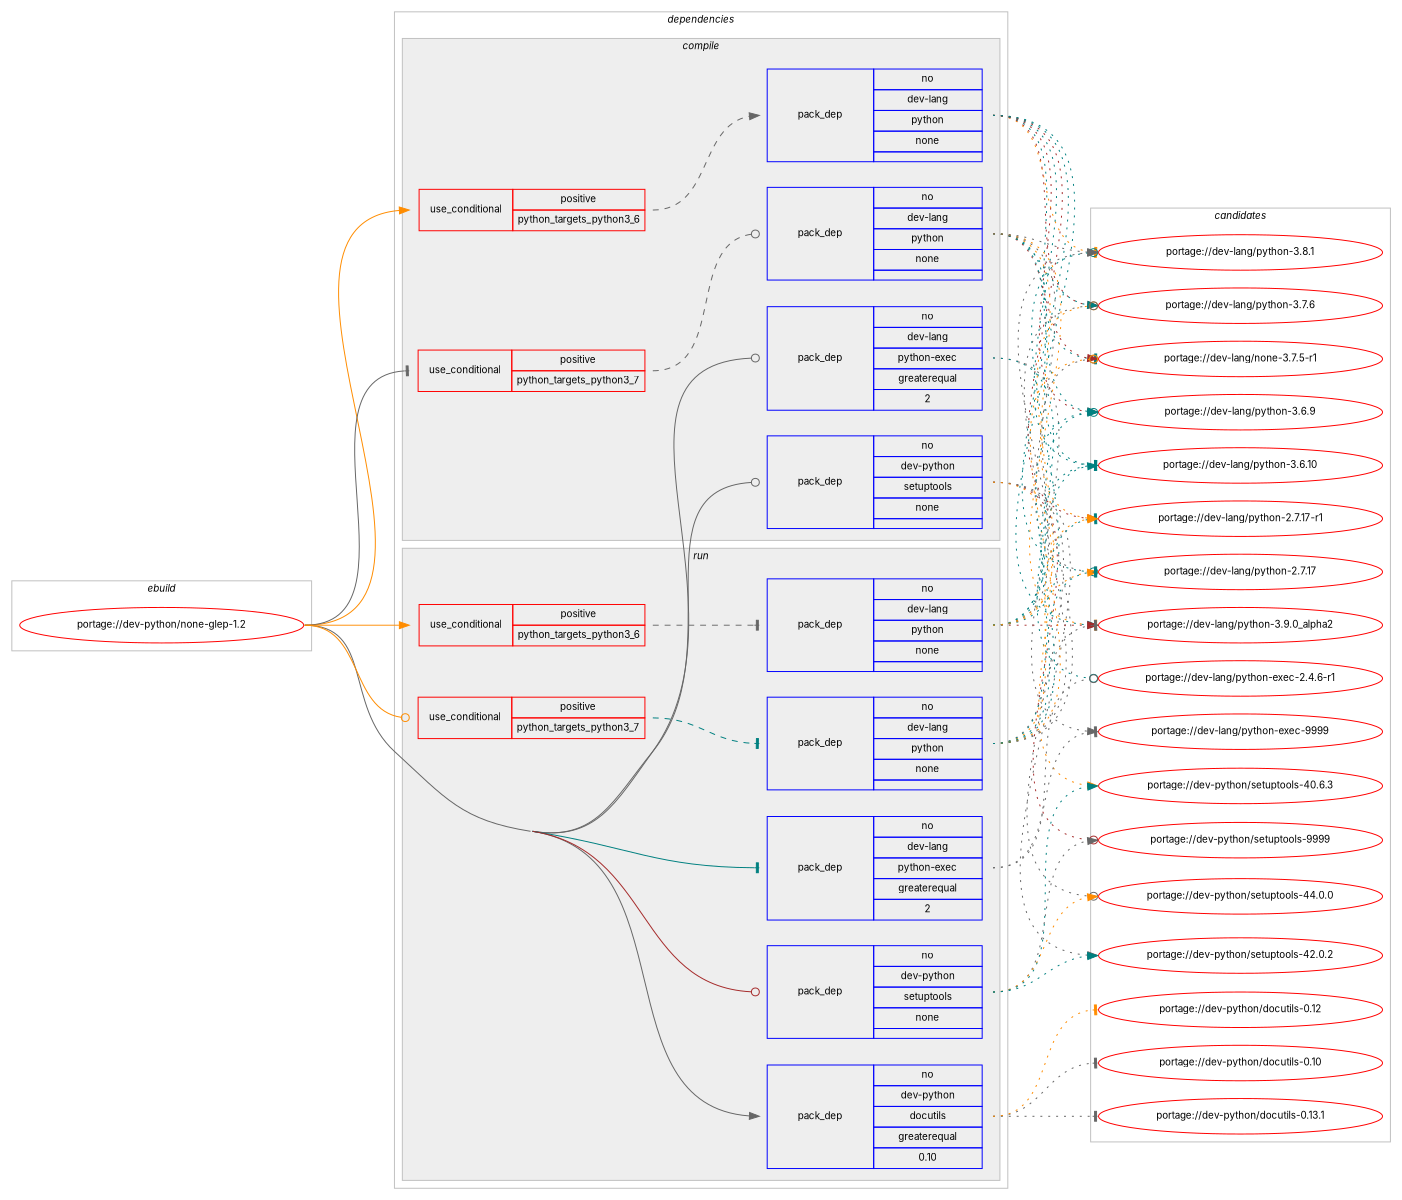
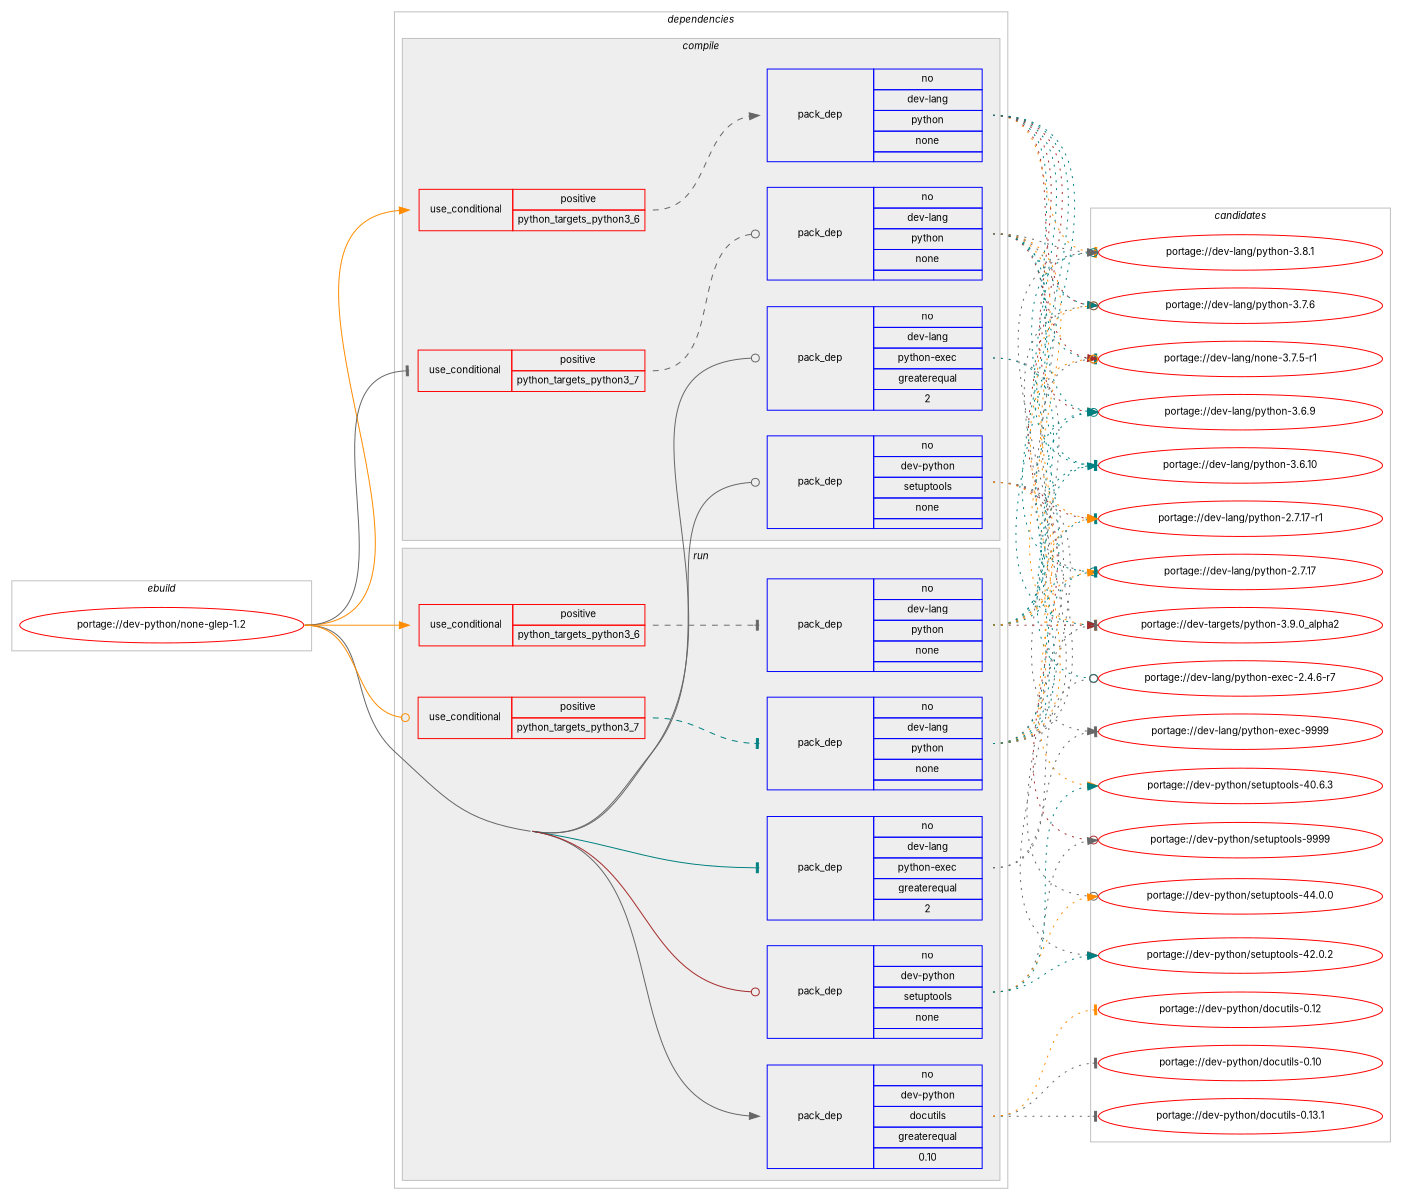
  digraph {
    compound=true
    concentrate=true
    fontname=Inter
    fontsize=10
    newrank=true
    rankdir=LR
    ranksep=1.5
    node [color=red fontname=Inter fontsize=10]
    edge [arrowhead=normal color=gray40 fontname=Inter headport=w style=dotted tailport=e weight=100]
    n1 [label="portage://dev-python/none-glep-1.2" width=4]
    n2 [color=blue label=<<TABLE BORDER="0" CELLBORDER="1" CELLSPACING="0" CELLPADDING="4" WIDTH="220"><TR><TD ROWSPAN="6" CELLPADDING="30">pack_dep</TD></TR><TR><TD WIDTH="110">no</TD></TR><TR><TD>dev-lang</TD></TR><TR><TD>python</TD></TR><TR><TD>none</TD></TR><TR><TD></TD></TR></TABLE>> shape=none]
    n3 [label=<<TABLE BORDER="0" CELLBORDER="1" CELLSPACING="0" CELLPADDING="4"><TR><TD ROWSPAN="3" CELLPADDING="10">use_conditional</TD></TR><TR><TD>positive</TD></TR><TR><TD>python_targets_python3_6</TD></TR></TABLE>> shape=none]
    n4 [color=blue label=<<TABLE BORDER="0" CELLBORDER="1" CELLSPACING="0" CELLPADDING="4" WIDTH="220"><TR><TD ROWSPAN="6" CELLPADDING="30">pack_dep</TD></TR><TR><TD WIDTH="110">no</TD></TR><TR><TD>dev-lang</TD></TR><TR><TD>python</TD></TR><TR><TD>none</TD></TR><TR><TD></TD></TR></TABLE>> shape=none]
    n5 [label=<<TABLE BORDER="0" CELLBORDER="1" CELLSPACING="0" CELLPADDING="4"><TR><TD ROWSPAN="3" CELLPADDING="10">use_conditional</TD></TR><TR><TD>positive</TD></TR><TR><TD>python_targets_python3_7</TD></TR></TABLE>> shape=none]
    n6 [color=blue label=<<TABLE BORDER="0" CELLBORDER="1" CELLSPACING="0" CELLPADDING="4" WIDTH="220"><TR><TD ROWSPAN="6" CELLPADDING="30">pack_dep</TD></TR><TR><TD WIDTH="110">no</TD></TR><TR><TD>dev-lang</TD></TR><TR><TD>python-exec</TD></TR><TR><TD>greaterequal</TD></TR><TR><TD>2</TD></TR></TABLE>> shape=none]
    n7 [color=blue label=<<TABLE BORDER="0" CELLBORDER="1" CELLSPACING="0" CELLPADDING="4" WIDTH="220"><TR><TD ROWSPAN="6" CELLPADDING="30">pack_dep</TD></TR><TR><TD WIDTH="110">no</TD></TR><TR><TD>dev-python</TD></TR><TR><TD>setuptools</TD></TR><TR><TD>none</TD></TR><TR><TD></TD></TR></TABLE>> shape=none]
    n8 [color=blue label=<<TABLE BORDER="0" CELLBORDER="1" CELLSPACING="0" CELLPADDING="4" WIDTH="220"><TR><TD ROWSPAN="6" CELLPADDING="30">pack_dep</TD></TR><TR><TD WIDTH="110">no</TD></TR><TR><TD>dev-python</TD></TR><TR><TD>docutils</TD></TR><TR><TD>greaterequal</TD></TR><TR><TD>0.10</TD></TR></TABLE>> shape=none]
    n9 [color=blue label=<<TABLE BORDER="0" CELLBORDER="1" CELLSPACING="0" CELLPADDING="4" WIDTH="220"><TR><TD ROWSPAN="6" CELLPADDING="30">pack_dep</TD></TR><TR><TD WIDTH="110">no</TD></TR><TR><TD>dev-lang</TD></TR><TR><TD>python</TD></TR><TR><TD>none</TD></TR><TR><TD></TD></TR></TABLE>> shape=none]
    n10 [label=<<TABLE BORDER="0" CELLBORDER="1" CELLSPACING="0" CELLPADDING="4"><TR><TD ROWSPAN="3" CELLPADDING="10">use_conditional</TD></TR><TR><TD>positive</TD></TR><TR><TD>python_targets_python3_6</TD></TR></TABLE>> shape=none]
    n11 [color=blue label=<<TABLE BORDER="0" CELLBORDER="1" CELLSPACING="0" CELLPADDING="4" WIDTH="220"><TR><TD ROWSPAN="6" CELLPADDING="30">pack_dep</TD></TR><TR><TD WIDTH="110">no</TD></TR><TR><TD>dev-lang</TD></TR><TR><TD>python</TD></TR><TR><TD>none</TD></TR><TR><TD></TD></TR></TABLE>> shape=none]
    n12 [label=<<TABLE BORDER="0" CELLBORDER="1" CELLSPACING="0" CELLPADDING="4"><TR><TD ROWSPAN="3" CELLPADDING="10">use_conditional</TD></TR><TR><TD>positive</TD></TR><TR><TD>python_targets_python3_7</TD></TR></TABLE>> shape=none]
    n13 [color=blue label=<<TABLE BORDER="0" CELLBORDER="1" CELLSPACING="0" CELLPADDING="4" WIDTH="220"><TR><TD ROWSPAN="6" CELLPADDING="30">pack_dep</TD></TR><TR><TD WIDTH="110">no</TD></TR><TR><TD>dev-lang</TD></TR><TR><TD>python-exec</TD></TR><TR><TD>greaterequal</TD></TR><TR><TD>2</TD></TR></TABLE>> shape=none]
    n14 [color=blue label=<<TABLE BORDER="0" CELLBORDER="1" CELLSPACING="0" CELLPADDING="4" WIDTH="220"><TR><TD ROWSPAN="6" CELLPADDING="30">pack_dep</TD></TR><TR><TD WIDTH="110">no</TD></TR><TR><TD>dev-python</TD></TR><TR><TD>setuptools</TD></TR><TR><TD>none</TD></TR><TR><TD></TD></TR></TABLE>> shape=none]
-   n15 [label="portage://dev-lang/python-3.9.0_alpha2" width=4]
+   n15 [label="portage://dev-targets/python-3.9.0_alpha2" width=4]
    n16 [label="portage://dev-lang/python-3.8.1" width=4]
    n17 [label="portage://dev-lang/python-3.7.6" width=4]
    n18 [label="portage://dev-lang/none-3.7.5-r1" width=4]
    n19 [label="portage://dev-lang/python-3.6.9" width=4]
    n20 [label="portage://dev-lang/python-3.6.10" width=4]
    n21 [label="portage://dev-lang/python-2.7.17-r1" width=4]
    n22 [label="portage://dev-lang/python-2.7.17" width=4]
    n23 [label="portage://dev-lang/python-exec-9999" width=4]
-   n24 [label="portage://dev-lang/python-exec-2.4.6-r1" width=4]
+   n24 [label="portage://dev-lang/python-exec-2.4.6-r7" width=4]
    n25 [label="portage://dev-python/setuptools-9999" width=4]
    n26 [label="portage://dev-python/setuptools-44.0.0" width=4]
    n27 [label="portage://dev-python/setuptools-42.0.2" width=4]
    n28 [label="portage://dev-python/setuptools-40.6.3" width=4]
    n29 [label="portage://dev-python/docutils-0.10" width=4]
    n30 [label="portage://dev-python/docutils-0.13.1" width=4]
    n31 [label="portage://dev-python/docutils-0.12" width=4]
    subgraph cluster_1 {
      color=gray
      label=<<i>ebuild</i>>
      n1
    }
    subgraph cluster_2 {
      color=gray
      label=<<i>dependencies</i>>
      subgraph cluster_3 {
        color=gray
        fillcolor="#eeeeee"
        label=<<i>compile</i>>
        style=filled
        subgraph sub_4 {
          color=gray
          fillcolor="#eeeeee"
          label=<<i>compile</i>>
          style=filled
          n3
          subgraph sub_5 {
            color=gray
            fillcolor="#eeeeee"
            label=<<i>compile</i>>
            style=filled
            n2
          }
        }
        subgraph sub_6 {
          color=gray
          fillcolor="#eeeeee"
          label=<<i>compile</i>>
          style=filled
          n5
          subgraph sub_7 {
            color=gray
            fillcolor="#eeeeee"
            label=<<i>compile</i>>
            style=filled
            n4
          }
        }
        subgraph sub_8 {
          color=gray
          fillcolor="#eeeeee"
          label=<<i>compile</i>>
          style=filled
          n6
        }
        subgraph sub_9 {
          color=gray
          fillcolor="#eeeeee"
          label=<<i>compile</i>>
          style=filled
          n7
        }
      }
      subgraph cluster_10 {
        color=gray
        fillcolor="#eeeeee"
        label=<<i>compile and run</i>>
        style=filled
      }
      subgraph cluster_11 {
        color=gray
        fillcolor="#eeeeee"
        label=<<i>run</i>>
        style=filled
        subgraph sub_12 {
          color=gray
          fillcolor="#eeeeee"
          label=<<i>run</i>>
          style=filled
          n8
        }
        subgraph sub_13 {
          color=gray
          fillcolor="#eeeeee"
          label=<<i>run</i>>
          style=filled
          n10
          subgraph sub_14 {
            color=gray
            fillcolor="#eeeeee"
            label=<<i>run</i>>
            style=filled
            n9
          }
        }
        subgraph sub_15 {
          color=gray
          fillcolor="#eeeeee"
          label=<<i>run</i>>
          style=filled
          n12
          subgraph sub_16 {
            color=gray
            fillcolor="#eeeeee"
            label=<<i>run</i>>
            style=filled
            n11
          }
        }
        subgraph sub_17 {
          color=gray
          fillcolor="#eeeeee"
          label=<<i>run</i>>
          style=filled
          n13
        }
        subgraph sub_18 {
          color=gray
          fillcolor="#eeeeee"
          label=<<i>run</i>>
          style=filled
          n14
        }
      }
    }
    subgraph cluster_19 {
      color=gray
      label=<<i>candidates</i>>
      rank=same
      subgraph sub_20 {
        color=black
        label=<<i>candidates</i>>
        nodesep=1
        rank=same
        n15
        n16
        n17
        n18
        n19
        n20
        n21
        n22
      }
      subgraph sub_21 {
        color=black
        label=<<i>candidates</i>>
        nodesep=1
        rank=same
        n15
        n16
        n17
        n18
        n19
        n20
        n21
        n22
      }
      subgraph sub_22 {
        color=black
        label=<<i>candidates</i>>
        nodesep=1
        rank=same
        n23
        n24
      }
      subgraph sub_23 {
        color=black
        label=<<i>candidates</i>>
        nodesep=1
        rank=same
        n25
        n26
        n27
        n28
      }
      subgraph sub_24 {
        color=black
        label=<<i>candidates</i>>
        nodesep=1
        rank=same
        n15
        n16
        n17
        n18
        n19
        n20
        n21
        n22
      }
      subgraph sub_25 {
        color=black
        label=<<i>candidates</i>>
        nodesep=1
        rank=same
        n15
        n16
        n17
        n18
        n19
        n20
        n21
        n22
      }
      subgraph sub_26 {
        color=black
        label=<<i>candidates</i>>
        nodesep=1
        rank=same
        n23
        n24
      }
      subgraph sub_27 {
        color=black
        label=<<i>candidates</i>>
        nodesep=1
        rank=same
        n29
        n30
        n31
      }
      subgraph sub_28 {
        color=black
        label=<<i>candidates</i>>
        nodesep=1
        rank=same
        n25
        n26
        n27
        n28
      }
    }
    n1 -> n3 [color=darkorange style=solid weight=20]
    n1 -> n5 [arrowhead=tee style=solid weight=20]
    n1 -> n6 [arrowhead=odot style=solid weight=20]
    n1 -> n7 [arrowhead=odot style=solid weight=20]
    n1 -> n8 [style=solid weight=20]
    n1 -> n10 [color=darkorange style=solid weight=20]
    n1 -> n12 [arrowhead=odot color=darkorange style=solid weight=20]
    n1 -> n13 [arrowhead=tee color=teal style=solid weight=20]
    n1 -> n14 [arrowhead=odot color=brown style=solid weight=20]
    n2 -> n15 [color=teal]
    n2 -> n16 [arrowhead=tee color=darkorange]
    n2 -> n17 [color=brown]
    n2 -> n18 [arrowhead=tee color=teal]
    n2 -> n19 [color=brown]
    n2 -> n20 [arrowhead=tee color=teal]
    n2 -> n21 [color=brown]
    n2 -> n22 [arrowhead=odot color=teal]
    n3 -> n2 [style=dashed weight=20]
    n4 -> n15 [arrowhead=tee color=darkorange]
    n4 -> n16
    n4 -> n17 [color=teal]
    n4 -> n18 [color=brown]
    n4 -> n19 [color=teal]
    n4 -> n20 [arrowhead=tee color=teal]
    n4 -> n21 [color=darkorange]
    n4 -> n22 [arrowhead=tee]
    n5 -> n4 [arrowhead=odot style=dashed weight=20]
    n6 -> n23
    n6 -> n24 [arrowhead=odot color=teal]
    n7 -> n25 [arrowhead=odot color=brown]
    n7 -> n26 [arrowhead=odot]
    n7 -> n27
    n7 -> n28 [color=darkorange]
    n8 -> n29 [arrowhead=tee]
    n8 -> n30 [arrowhead=tee]
    n8 -> n31 [arrowhead=tee color=darkorange]
    n9 -> n15 [color=brown]
    n9 -> n16 [arrowhead=odot color=teal]
    n9 -> n17 [arrowhead=odot color=darkorange]
    n9 -> n18 [arrowhead=odot]
    n9 -> n19 [arrowhead=odot color=teal]
    n9 -> n20 [color=teal]
    n9 -> n21 [arrowhead=tee color=teal]
    n9 -> n22 [color=darkorange]
    n10 -> n9 [arrowhead=tee style=dashed weight=20]
    n11 -> n15 [arrowhead=tee]
    n11 -> n16
    n11 -> n17 [arrowhead=odot]
    n11 -> n18 [arrowhead=odot color=darkorange]
    n11 -> n19 [color=teal]
    n11 -> n20 [arrowhead=tee color=teal]
    n11 -> n21 [color=darkorange]
    n11 -> n22 [arrowhead=tee color=teal]
    n12 -> n11 [arrowhead=tee color=teal style=dashed weight=20]
    n13 -> n23 [arrowhead=tee]
    n13 -> n24 [arrowhead=odot]
    n14 -> n25
    n14 -> n26 [color=darkorange]
    n14 -> n27 [color=teal]
    n14 -> n28 [color=teal]
  }
